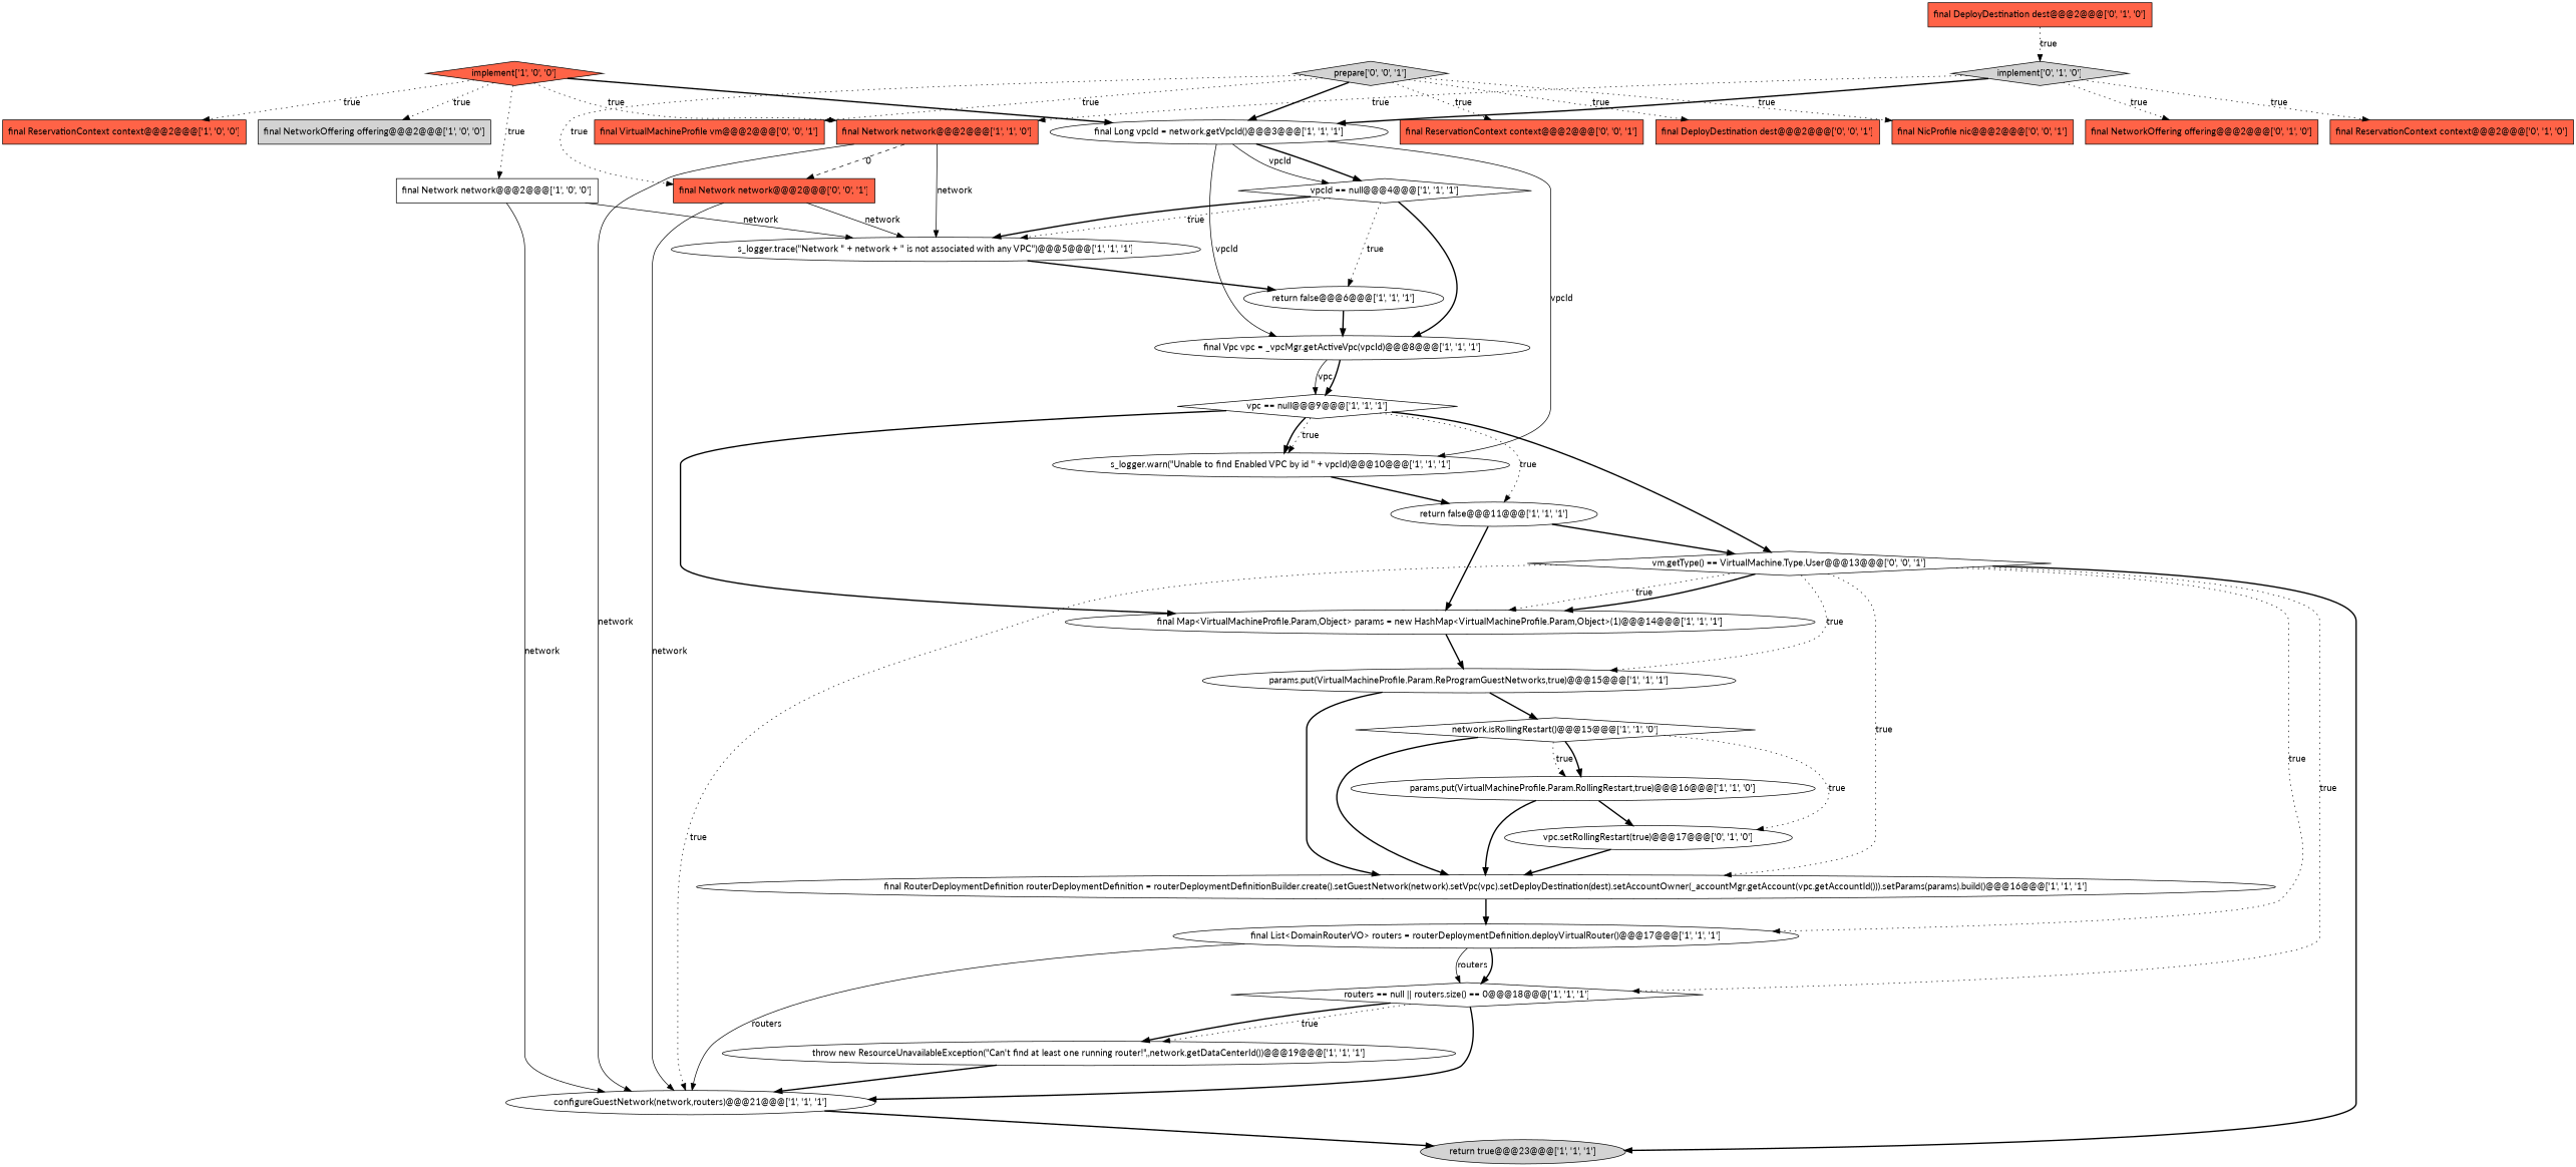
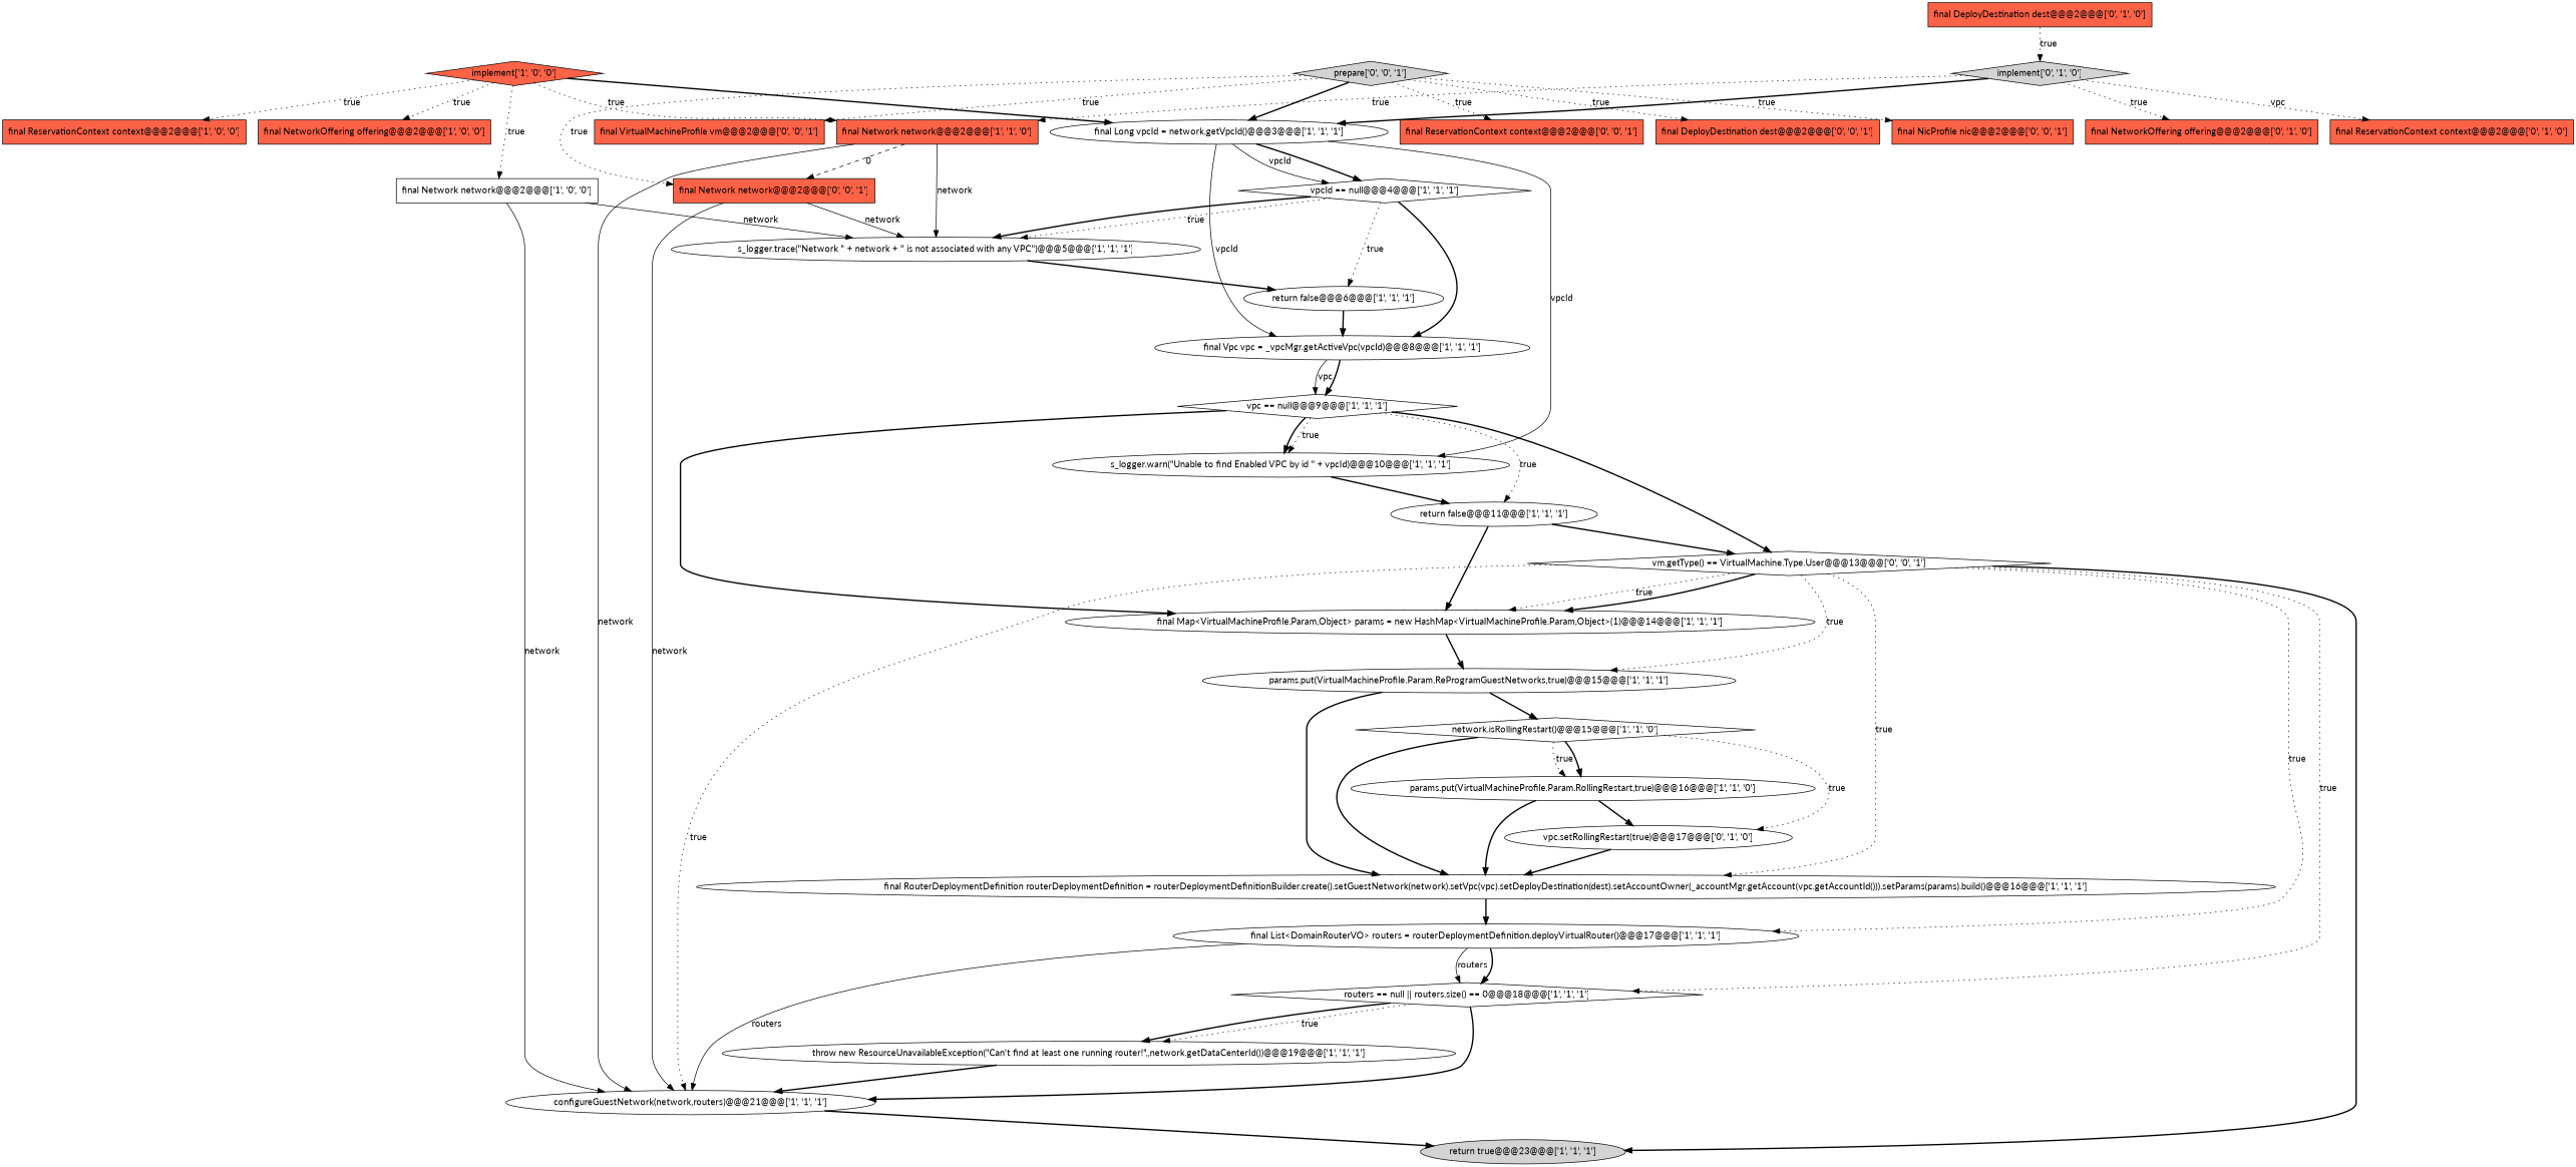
  digraph {
    fontname=Lato
    node [fillcolor=white fontname=Lato shape=ellipse style=filled]
    edge [fontname=Lato style=bold]
    n1 [label="vm.getType() == VirtualMachine.Type.User@@@13@@@['0', '0', '1']" shape=diamond]
    n2 [fillcolor=lightgray label="return true@@@23@@@['1', '1', '1']"]
    n3 [label="final List<DomainRouterVO> routers = routerDeploymentDefinition.deployVirtualRouter()@@@17@@@['1', '1', '1']"]
    n4 [label="configureGuestNetwork(network,routers)@@@21@@@['1', '1', '1']"]
    n5 [label="params.put(VirtualMachineProfile.Param.ReProgramGuestNetworks,true)@@@15@@@['1', '1', '1']"]
    n6 [label="routers == null || routers.size() == 0@@@18@@@['1', '1', '1']" shape=diamond]
    n7 [label="final RouterDeploymentDefinition routerDeploymentDefinition = routerDeploymentDefinitionBuilder.create().setGuestNetwork(network).setVpc(vpc).setDeployDestination(dest).setAccountOwner(_accountMgr.getAccount(vpc.getAccountId())).setParams(params).build()@@@16@@@['1', '1', '1']"]
    n8 [label="final Map<VirtualMachineProfile.Param,Object> params = new HashMap<VirtualMachineProfile.Param,Object>(1)@@@14@@@['1', '1', '1']"]
    n9 [label="network.isRollingRestart()@@@15@@@['1', '1', '0']" shape=diamond]
    n10 [label="throw new ResourceUnavailableException(\"Can't find at least one running router!\",,network.getDataCenterId())@@@19@@@['1', '1', '1']"]
    n11 [label="return false@@@11@@@['1', '1', '1']"]
    n12 [fillcolor=tomato label="implement['1', '0', '0']" shape=diamond]
    n13 [fillcolor=tomato label="final Network network@@@2@@@['1', '1', '0']" shape=box]
    n14 [label="final Network network@@@2@@@['1', '0', '0']" shape=box]
    n15 [fillcolor=tomato label="final ReservationContext context@@@2@@@['1', '0', '0']" shape=box]
-   n16 [fillcolor=lightgray label="final NetworkOffering offering@@@2@@@['1', '0', '0']" shape=box]
+   n16 [fillcolor=tomato label="final NetworkOffering offering@@@2@@@['1', '0', '0']" shape=box]
    n17 [label="final Long vpcId = network.getVpcId()@@@3@@@['1', '1', '1']"]
    n18 [label="s_logger.trace(\"Network \" + network + \" is not associated with any VPC\")@@@5@@@['1', '1', '1']"]
    n19 [fillcolor=tomato label="final Network network@@@2@@@['0', '0', '1']" shape=box]
    n20 [label="s_logger.warn(\"Unable to find Enabled VPC by id \" + vpcId)@@@10@@@['1', '1', '1']"]
    n21 [label="vpcId == null@@@4@@@['1', '1', '1']" shape=diamond]
    n22 [label="final Vpc vpc = _vpcMgr.getActiveVpc(vpcId)@@@8@@@['1', '1', '1']"]
    n23 [fillcolor=tomato label="final ReservationContext context@@@2@@@['0', '0', '1']" shape=box]
    n24 [fillcolor=tomato label="final ReservationContext context@@@2@@@['0', '1', '0']" shape=box]
    n25 [label="vpc.setRollingRestart(true)@@@17@@@['0', '1', '0']"]
    n26 [label="params.put(VirtualMachineProfile.Param.RollingRestart,true)@@@16@@@['1', '1', '0']"]
    n27 [label="return false@@@6@@@['1', '1', '1']"]
    n28 [fillcolor=tomato label="final NicProfile nic@@@2@@@['0', '0', '1']" shape=box]
    n29 [fillcolor=tomato label="final DeployDestination dest@@@2@@@['0', '1', '0']" shape=box]
    n30 [fillcolor=lightgray label="implement['0', '1', '0']" shape=diamond]
    n31 [label="vpc == null@@@9@@@['1', '1', '1']" shape=diamond]
    n32 [fillcolor=tomato label="final NetworkOffering offering@@@2@@@['0', '1', '0']" shape=box]
    n33 [fillcolor=lightgray label="prepare['0', '0', '1']" shape=diamond]
    n34 [fillcolor=tomato label="final DeployDestination dest@@@2@@@['0', '0', '1']" shape=box]
    n35 [fillcolor=tomato label="final VirtualMachineProfile vm@@@2@@@['0', '0', '1']" shape=box]
    n1 -> n2
    n1 -> n3 [label=true style=dotted]
    n1 -> n4 [label=true style=dotted]
    n1 -> n5 [label=true style=dotted]
    n1 -> n6 [label=true style=dotted]
    n1 -> n7 [label=true style=dotted]
    n1 -> n8 [label=true style=dotted]
    n1 -> n8
    n3 -> n4 [label=routers style=solid]
    n3 -> n6
    n3 -> n6 [label=routers style=solid]
    n4 -> n2
    n5 -> n7
    n5 -> n9
    n6 -> n4
    n6 -> n10
    n6 -> n10 [label=true style=dotted]
    n7 -> n3
    n8 -> n5
    n9 -> n7
    n9 -> n25 [label=true style=dotted]
    n9 -> n26 [label=true style=dotted]
    n9 -> n26
    n10 -> n4
    n11 -> n1
    n11 -> n8
    n12 -> n13 [label=true style=dotted]
    n12 -> n14 [label=true style=dotted]
    n12 -> n15 [label=true style=dotted]
    n12 -> n16 [label=true style=dotted]
    n12 -> n17
    n13 -> n4 [label=network style=solid]
    n13 -> n18 [label=network style=solid]
    n13 -> n19 [label=0 style=dashed]
    n14 -> n4 [label=network style=solid]
    n14 -> n18 [label=network style=solid]
    n17 -> n20 [label=vpcId style=solid]
    n17 -> n21
    n17 -> n21 [label=vpcId style=solid]
    n17 -> n22 [label=vpcId style=solid]
    n18 -> n27
    n19 -> n4 [label=network style=solid]
    n19 -> n18 [label=network style=solid]
    n20 -> n11
    n21 -> n18 [label=true style=dotted]
    n21 -> n18
    n21 -> n22
    n21 -> n27 [label=true style=dotted]
    n22 -> n31 [label=vpc style=solid]
    n22 -> n31
    n25 -> n7
    n26 -> n7
    n26 -> n25
    n27 -> n22
    n29 -> n30 [label=true style=dotted]
    n30 -> n13 [label=true style=dotted]
    n30 -> n17
-   n30 -> n24 [label=true style=dotted]
+   n30 -> n24 [label=vpc style=dotted]
    n30 -> n32 [label=true style=dotted]
    n31 -> n1
    n31 -> n8
    n31 -> n11 [label=true style=dotted]
    n31 -> n20 [label=true style=dotted]
    n31 -> n20
    n33 -> n17
    n33 -> n19 [label=true style=dotted]
    n33 -> n23 [label=true style=dotted]
    n33 -> n28 [label=true style=dotted]
    n33 -> n34 [label=true style=dotted]
    n33 -> n35 [label=true style=dotted]
  }
